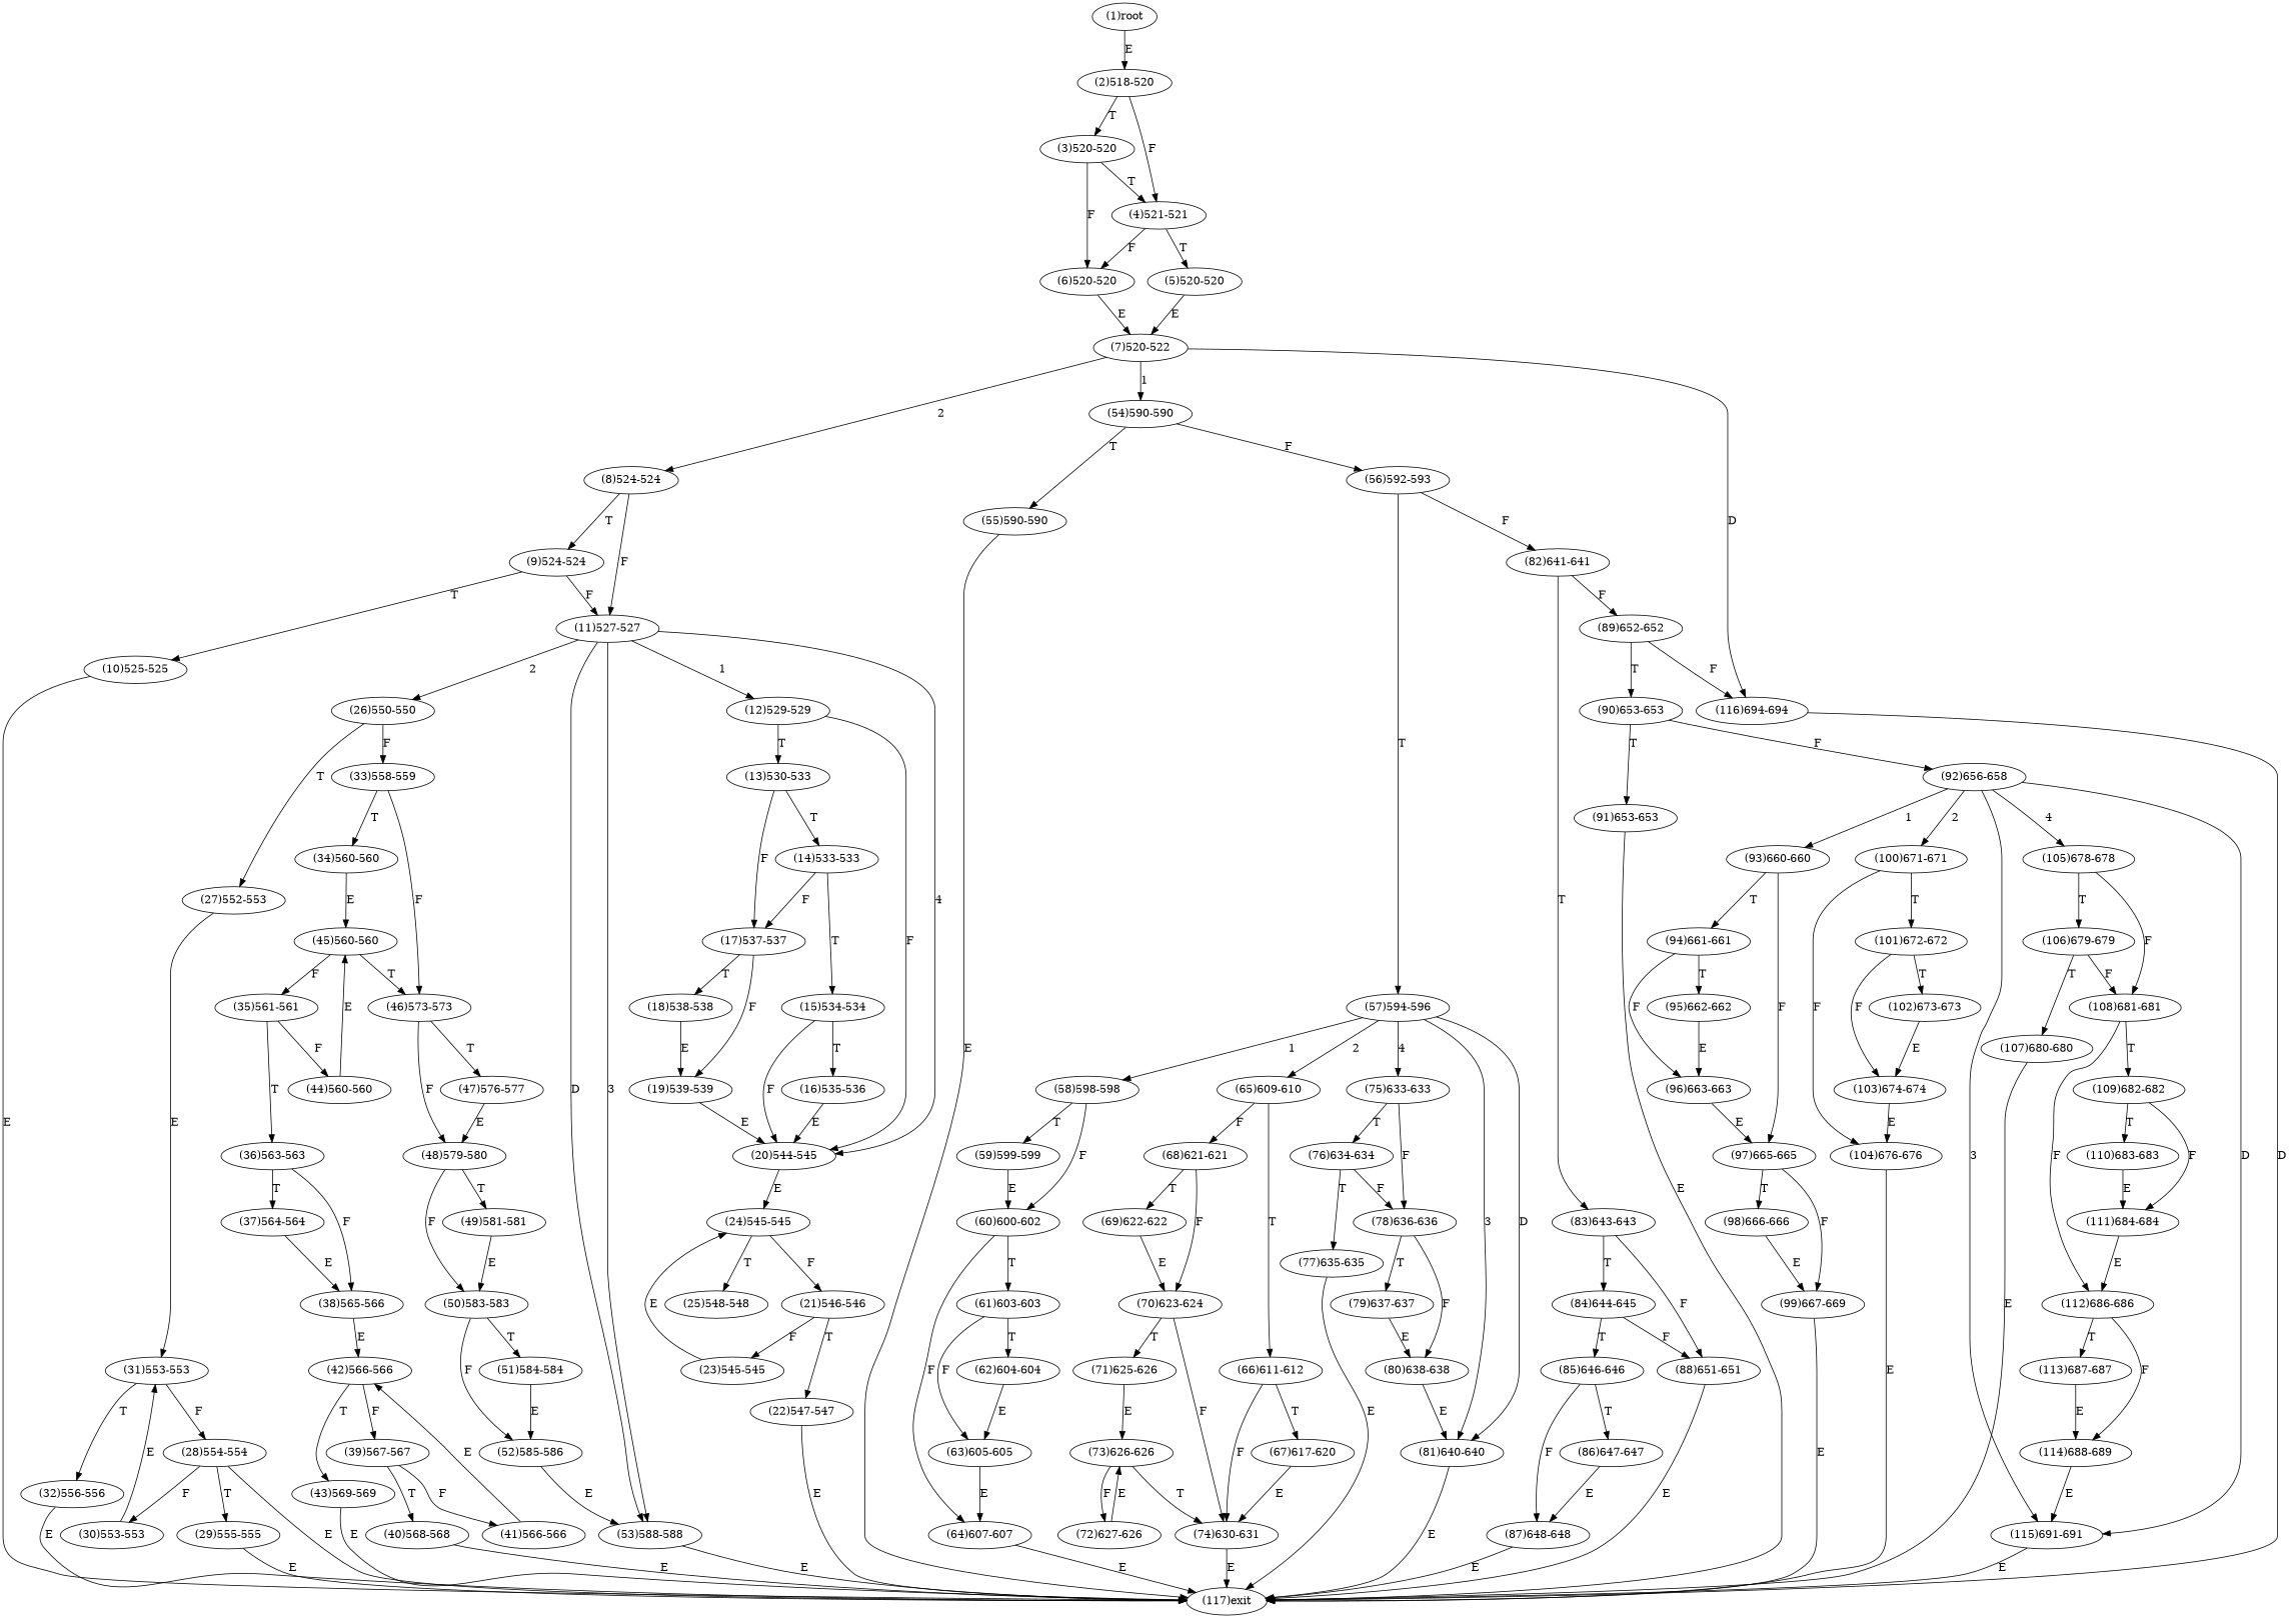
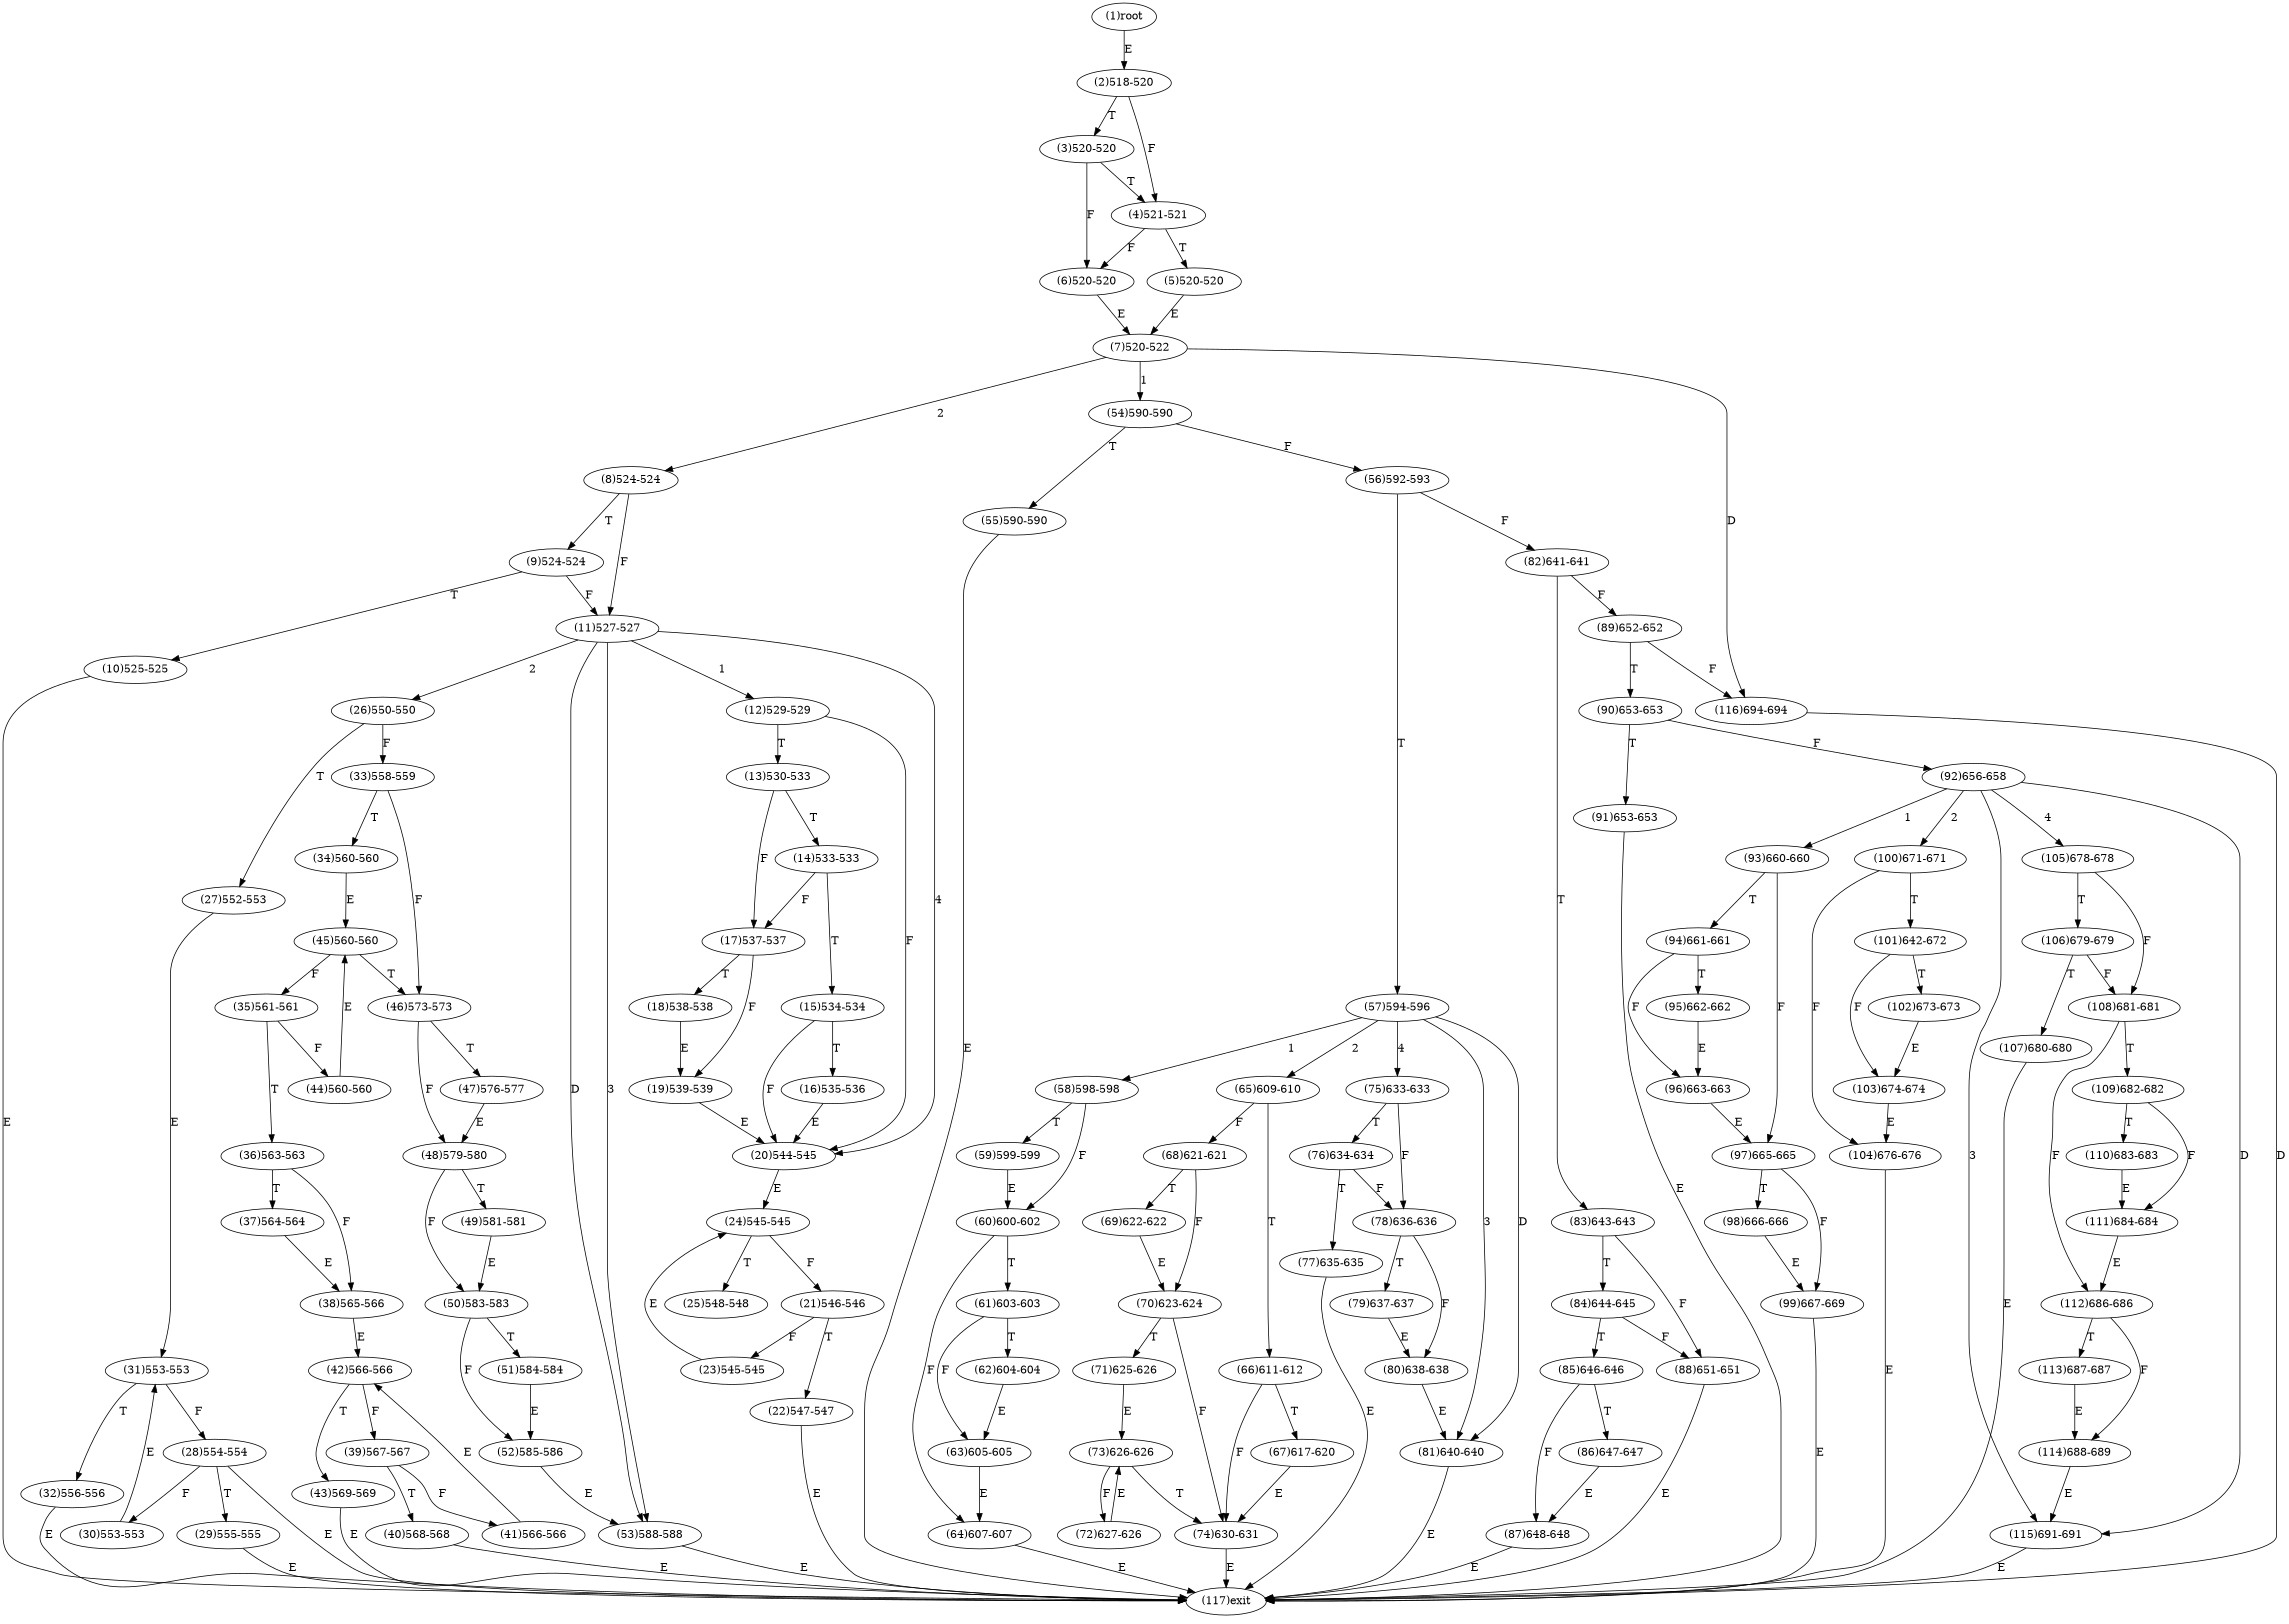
  digraph {
    n1 [label="(1)root"]
    n2 [label="(2)518-520"]
    n3 [label="(3)520-520"]
    n4 [label="(4)521-521"]
    n5 [label="(6)520-520"]
    n6 [label="(5)520-520"]
    n7 [label="(7)520-522"]
    n8 [label="(8)524-524"]
    n9 [label="(54)590-590"]
    n10 [label="(116)694-694"]
    n11 [label="(9)524-524"]
    n12 [label="(11)527-527"]
    n13 [label="(55)590-590"]
    n14 [label="(56)592-593"]
    n15 [label="(117)exit"]
    n16 [label="(10)525-525"]
    n17 [label="(12)529-529"]
    n18 [label="(20)544-545"]
    n19 [label="(26)550-550"]
    n20 [label="(53)588-588"]
    n21 [label="(13)530-533"]
    n22 [label="(24)545-545"]
    n23 [label="(27)552-553"]
    n24 [label="(33)558-559"]
    n25 [label="(14)533-533"]
    n26 [label="(17)537-537"]
    n27 [label="(15)534-534"]
    n28 [label="(19)539-539"]
    n29 [label="(18)538-538"]
    n30 [label="(16)535-536"]
    n31 [label="(21)546-546"]
    n32 [label="(23)545-545"]
    n33 [label="(22)547-547"]
    n34 [label="(25)548-548"]
    n35 [label="(31)553-553"]
    n36 [label="(28)554-554"]
    n37 [label="(32)556-556"]
    n38 [label="(34)560-560"]
    n39 [label="(46)573-573"]
    n40 [label="(29)555-555"]
    n41 [label="(30)553-553"]
    n42 [label="(45)560-560"]
    n43 [label="(35)561-561"]
    n44 [label="(36)563-563"]
    n45 [label="(44)560-560"]
    n46 [label="(38)565-566"]
    n47 [label="(37)564-564"]
    n48 [label="(47)576-577"]
    n49 [label="(48)579-580"]
    n50 [label="(42)566-566"]
    n51 [label="(39)567-567"]
    n52 [label="(43)569-569"]
    n53 [label="(40)568-568"]
    n54 [label="(41)566-566"]
    n55 [label="(50)583-583"]
    n56 [label="(49)581-581"]
    n57 [label="(51)584-584"]
    n58 [label="(52)585-586"]
    n59 [label="(57)594-596"]
    n60 [label="(82)641-641"]
    n61 [label="(59)599-599"]
    n62 [label="(60)600-602"]
    n63 [label="(64)607-607"]
    n64 [label="(61)603-603"]
    n65 [label="(58)598-598"]
    n66 [label="(65)609-610"]
    n67 [label="(75)633-633"]
    n68 [label="(81)640-640"]
    n69 [label="(68)621-621"]
    n70 [label="(66)611-612"]
    n71 [label="(76)634-634"]
    n72 [label="(78)636-636"]
    n73 [label="(83)643-643"]
    n74 [label="(89)652-652"]
    n75 [label="(63)605-605"]
    n76 [label="(62)604-604"]
    n77 [label="(69)622-622"]
    n78 [label="(70)623-624"]
    n79 [label="(71)625-626"]
    n80 [label="(74)630-631"]
    n81 [label="(73)626-626"]
    n82 [label="(72)627-626"]
    n83 [label="(67)617-620"]
    n84 [label="(77)635-635"]
    n85 [label="(79)637-637"]
    n86 [label="(80)638-638"]
    n87 [label="(85)646-646"]
    n88 [label="(87)648-648"]
    n89 [label="(86)647-647"]
    n90 [label="(84)644-645"]
    n91 [label="(88)651-651"]
    n92 [label="(90)653-653"]
    n93 [label="(93)660-660"]
    n94 [label="(94)661-661"]
    n95 [label="(97)665-665"]
    n96 [label="(95)662-662"]
    n97 [label="(96)663-663"]
    n98 [label="(98)666-666"]
    n99 [label="(99)667-669"]
    n100 [label="(92)656-658"]
    n101 [label="(100)671-671"]
    n102 [label="(105)678-678"]
    n103 [label="(115)691-691"]
    n104 [label="(104)676-676"]
-   n105 [label="(101)672-672"]
+   n105 [label="(101)642-672"]
    n106 [label="(108)681-681"]
    n107 [label="(106)679-679"]
    n108 [label="(91)653-653"]
    n109 [label="(102)673-673"]
    n110 [label="(103)674-674"]
    n111 [label="(110)683-683"]
    n112 [label="(111)684-684"]
    n113 [label="(112)686-686"]
    n114 [label="(114)688-689"]
    n115 [label="(113)687-687"]
    n116 [label="(109)682-682"]
    n117 [label="(107)680-680"]
    n1 -> n2 [label=E]
    n2 -> n3 [label=T]
    n2 -> n4 [label=F]
    n3 -> n4 [label=T]
    n3 -> n5 [label=F]
    n4 -> n5 [label=F]
    n4 -> n6 [label=T]
    n5 -> n7 [label=E]
    n6 -> n7 [label=E]
    n7 -> n8 [label=2]
    n7 -> n9 [label=1]
    n7 -> n10 [label=D]
    n8 -> n11 [label=T]
    n8 -> n12 [label=F]
    n9 -> n13 [label=T]
    n9 -> n14 [label=F]
    n10 -> n15 [label=D]
    n11 -> n12 [label=F]
    n11 -> n16 [label=T]
    n12 -> n17 [label=1]
    n12 -> n18 [label=4]
    n12 -> n19 [label=2]
    n12 -> n20 [label=3]
    n12 -> n20 [label=D]
    n13 -> n15 [label=E]
    n14 -> n59 [label=T]
    n14 -> n60 [label=F]
    n16 -> n15 [label=E]
    n17 -> n18 [label=F]
    n17 -> n21 [label=T]
    n18 -> n22 [label=E]
    n19 -> n23 [label=T]
    n19 -> n24 [label=F]
    n20 -> n15 [label=E]
    n21 -> n25 [label=T]
    n21 -> n26 [label=F]
    n22 -> n31 [label=F]
    n22 -> n34 [label=T]
    n23 -> n35 [label=E]
    n24 -> n38 [label=T]
    n24 -> n39 [label=F]
    n25 -> n26 [label=F]
    n25 -> n27 [label=T]
    n26 -> n28 [label=F]
    n26 -> n29 [label=T]
    n27 -> n18 [label=F]
    n27 -> n30 [label=T]
    n28 -> n18 [label=E]
    n29 -> n28 [label=E]
    n30 -> n18 [label=E]
    n31 -> n32 [label=F]
    n31 -> n33 [label=T]
    n32 -> n22 [label=E]
    n33 -> n15 [label=E]
    n35 -> n36 [label=F]
    n35 -> n37 [label=T]
    n36 -> n15 [label=E]
    n36 -> n40 [label=T]
    n36 -> n41 [label=F]
    n37 -> n15 [label=E]
    n38 -> n42 [label=E]
    n39 -> n48 [label=T]
    n39 -> n49 [label=F]
    n40 -> n15 [label=E]
    n41 -> n35 [label=E]
    n42 -> n39 [label=T]
    n42 -> n43 [label=F]
    n43 -> n44 [label=T]
    n43 -> n45 [label=F]
    n44 -> n46 [label=F]
    n44 -> n47 [label=T]
    n45 -> n42 [label=E]
    n46 -> n50 [label=E]
    n47 -> n46 [label=E]
    n48 -> n49 [label=E]
    n49 -> n55 [label=F]
    n49 -> n56 [label=T]
    n50 -> n51 [label=F]
    n50 -> n52 [label=T]
    n51 -> n53 [label=T]
    n51 -> n54 [label=F]
    n52 -> n15 [label=E]
    n53 -> n15 [label=E]
    n54 -> n50 [label=E]
    n55 -> n57 [label=T]
    n55 -> n58 [label=F]
    n56 -> n55 [label=E]
    n57 -> n58 [label=E]
    n58 -> n20 [label=E]
    n59 -> n65 [label=1]
    n59 -> n66 [label=2]
    n59 -> n67 [label=4]
    n59 -> n68 [label=3]
    n59 -> n68 [label=D]
    n60 -> n73 [label=T]
    n60 -> n74 [label=F]
    n61 -> n62 [label=E]
    n62 -> n63 [label=F]
    n62 -> n64 [label=T]
    n63 -> n15 [label=E]
    n64 -> n75 [label=F]
    n64 -> n76 [label=T]
    n65 -> n61 [label=T]
    n65 -> n62 [label=F]
    n66 -> n69 [label=F]
    n66 -> n70 [label=T]
    n67 -> n71 [label=T]
    n67 -> n72 [label=F]
    n68 -> n15 [label=E]
    n69 -> n77 [label=T]
    n69 -> n78 [label=F]
    n70 -> n80 [label=F]
    n70 -> n83 [label=T]
    n71 -> n72 [label=F]
    n71 -> n84 [label=T]
    n72 -> n85 [label=T]
    n72 -> n86 [label=F]
    n73 -> n90 [label=T]
    n73 -> n91 [label=F]
    n74 -> n10 [label=F]
    n74 -> n92 [label=T]
    n75 -> n63 [label=E]
    n76 -> n75 [label=E]
    n77 -> n78 [label=E]
    n78 -> n79 [label=T]
    n78 -> n80 [label=F]
    n79 -> n81 [label=E]
    n80 -> n15 [label=E]
    n81 -> n80 [label=T]
    n81 -> n82 [label=F]
    n82 -> n81 [label=E]
    n83 -> n80 [label=E]
    n84 -> n15 [label=E]
    n85 -> n86 [label=E]
    n86 -> n68 [label=E]
    n87 -> n88 [label=F]
    n87 -> n89 [label=T]
    n88 -> n15 [label=E]
    n89 -> n88 [label=E]
    n90 -> n87 [label=T]
    n90 -> n91 [label=F]
    n91 -> n15 [label=E]
    n92 -> n100 [label=F]
    n92 -> n108 [label=T]
    n93 -> n94 [label=T]
    n93 -> n95 [label=F]
    n94 -> n96 [label=T]
    n94 -> n97 [label=F]
    n95 -> n98 [label=T]
    n95 -> n99 [label=F]
    n96 -> n97 [label=E]
    n97 -> n95 [label=E]
    n98 -> n99 [label=E]
    n99 -> n15 [label=E]
    n100 -> n93 [label=1]
    n100 -> n101 [label=2]
    n100 -> n102 [label=4]
    n100 -> n103 [label=3]
    n100 -> n103 [label=D]
    n101 -> n104 [label=F]
    n101 -> n105 [label=T]
    n102 -> n106 [label=F]
    n102 -> n107 [label=T]
    n103 -> n15 [label=E]
    n104 -> n15 [label=E]
    n105 -> n109 [label=T]
    n105 -> n110 [label=F]
    n106 -> n113 [label=F]
    n106 -> n116 [label=T]
    n107 -> n106 [label=F]
    n107 -> n117 [label=T]
    n108 -> n15 [label=E]
    n109 -> n110 [label=E]
    n110 -> n104 [label=E]
    n111 -> n112 [label=E]
    n112 -> n113 [label=E]
    n113 -> n114 [label=F]
    n113 -> n115 [label=T]
    n114 -> n103 [label=E]
    n115 -> n114 [label=E]
    n116 -> n111 [label=T]
    n116 -> n112 [label=F]
    n117 -> n15 [label=E]
  }
